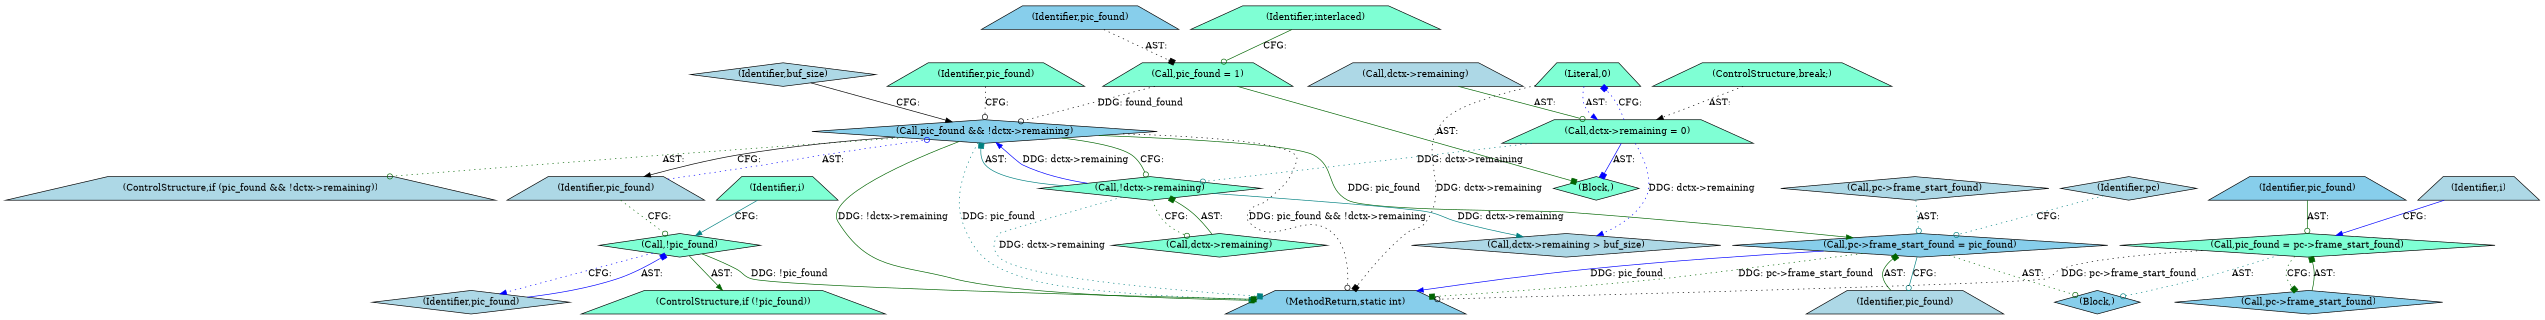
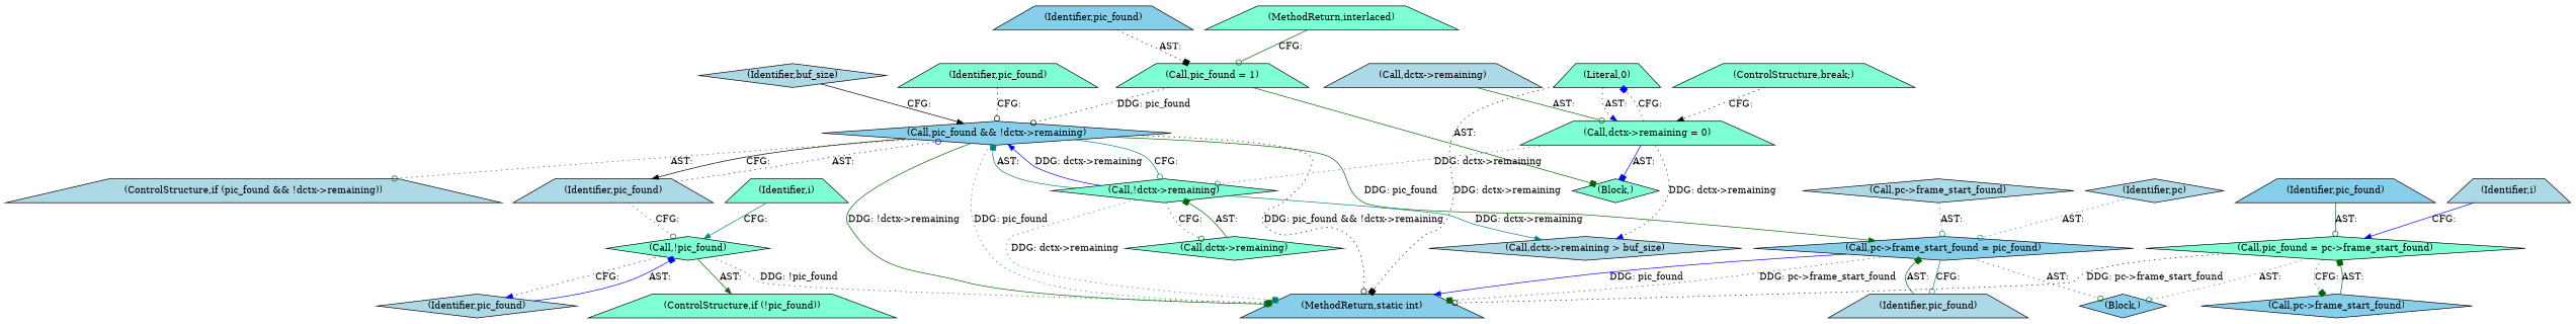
  digraph {
    node [fillcolor=aquamarine shape=trapezium style=filled]
    edge [arrowhead=odot color=darkgreen style=dotted]
    n1 [fillcolor=skyblue label="(Call,pic_found && !dctx->remaining)" shape=diamond]
    n2 [label="(Call,!dctx->remaining)" shape=diamond]
    n3 [fillcolor=skyblue label="(Call,pc->frame_start_found = pic_found)" shape=diamond]
    n4 [fillcolor=lightblue label="(ControlStructure,if (pic_found && !dctx->remaining))"]
    n5 [fillcolor=skyblue label="(MethodReturn,static int)"]
    n6 [fillcolor=lightblue label="(Identifier,pic_found)"]
    n7 [label="(Call,dctx->remaining)" shape=diamond]
    n8 [fillcolor=lightblue label="(Call,dctx->remaining > buf_size)" shape=diamond]
    n9 [fillcolor=skyblue label="(Block,)" shape=diamond]
    n10 [fillcolor=lightblue label="(Identifier,pic_found)"]
    n11 [label="(Call,!pic_found)" shape=diamond]
    n12 [label="(Call,pic_found = 1)"]
    n13 [label="(Block,)" shape=diamond]
    n14 [label="(ControlStructure,if (!pic_found))"]
    n15 [fillcolor=lightblue label="(Identifier,pic_found)" shape=diamond]
    n16 [label="(Call,pic_found = pc->frame_start_found)" shape=diamond]
    n17 [fillcolor=skyblue label="(Call,pc->frame_start_found)" shape=diamond]
    n18 [label="(Call,dctx->remaining = 0)"]
    n19 [label="(Literal,0)"]
    n20 [fillcolor=lightblue label="(Identifier,buf_size)" shape=diamond]
    n21 [fillcolor=lightblue label="(Call,pc->frame_start_found)" shape=diamond]
    n22 [label="(ControlStructure,break;)"]
    n23 [fillcolor=skyblue label="(Identifier,pic_found)"]
    n24 [fillcolor=lightblue label="(Call,dctx->remaining)"]
    n25 [label="(Identifier,pic_found)"]
    n26 [label="(Identifier,i)"]
    n27 [fillcolor=lightblue label="(Identifier,i)"]
    n28 [fillcolor=lightblue label="(Identifier,pc)" shape=diamond]
    n29 [fillcolor=skyblue label="(Identifier,pic_found)"]
-   n30 [label="(Identifier,interlaced)"]
-   n1 -> n2 [label="CFG: " style=solid]
+   n30 [label="(MethodReturn,interlaced)"]
+   n1 -> n2 [color=teal label="CFG: " style=solid]
    n1 -> n3 [arrowhead=normal label="DDG: pic_found" style=solid]
    n1 -> n4 [label="AST: "]
    n1 -> n5 [color=black label="DDG: pic_found && !dctx->remaining"]
    n1 -> n5 [arrowhead=box label="DDG: !dctx->remaining" style=solid]
    n1 -> n5 [arrowhead=normal color=teal label="DDG: pic_found"]
    n1 -> n6 [arrowhead=normal color=black label="CFG: " style=solid]
    n2 -> n1 [arrowhead=box color=teal label="AST: " style=solid]
    n2 -> n1 [arrowhead=normal color=blue label="DDG: dctx->remaining" style=solid]
    n2 -> n5 [arrowhead=box color=teal label="DDG: dctx->remaining"]
    n2 -> n7 [label="CFG: "]
    n2 -> n8 [arrowhead=normal color=teal label="DDG: dctx->remaining" style=solid]
    n3 -> n5 [arrowhead=normal color=blue label="DDG: pic_found" style=solid]
    n3 -> n5 [arrowhead=box label="DDG: pc->frame_start_found"]
    n3 -> n9 [label="AST: "]
    n3 -> n10 [color=teal label="CFG: " style=solid]
    n6 -> n1 [color=blue label="AST: "]
    n6 -> n11 [label="CFG: "]
    n7 -> n2 [arrowhead=box label="AST: " style=solid]
    n10 -> n3 [arrowhead=box label="AST: " style=solid]
-   n11 -> n5 [arrowhead=box label="DDG: !pic_found" style=solid]
+   n11 -> n5 [arrowhead=box label="DDG: !pic_found"]
    n11 -> n14 [arrowhead=normal label="AST: " style=solid]
    n11 -> n15 [arrowhead=normal color=blue label="CFG: "]
-   n12 -> n1 [color=black label="DDG: found_found"]
+   n12 -> n1 [color=black label="DDG: pic_found"]
    n12 -> n13 [arrowhead=box label="AST: " style=solid]
    n15 -> n11 [arrowhead=box color=blue label="AST: " style=solid]
    n16 -> n5 [color=black label="DDG: pc->frame_start_found"]
    n16 -> n9 [color=teal label="AST: "]
    n16 -> n17 [arrowhead=box label="CFG: "]
    n17 -> n16 [arrowhead=box label="AST: " style=solid]
    n18 -> n2 [color=teal label="DDG: dctx->remaining"]
    n18 -> n8 [arrowhead=normal color=blue label="DDG: dctx->remaining"]
    n18 -> n13 [arrowhead=box color=blue label="AST: " style=solid]
    n18 -> n19 [arrowhead=box color=blue label="CFG: "]
    n19 -> n5 [arrowhead=box color=black label="DDG: dctx->remaining"]
    n19 -> n18 [arrowhead=normal color=blue label="AST: "]
    n20 -> n1 [arrowhead=normal color=black label="CFG: " style=solid]
    n21 -> n3 [color=teal label="AST: "]
-   n22 -> n18 [arrowhead=normal color=black label="AST: "]
+   n22 -> n18 [arrowhead=normal color=black label="CFG: "]
    n23 -> n16 [label="AST: " style=solid]
    n24 -> n18 [label="AST: " style=solid]
    n25 -> n1 [color=black label="CFG: "]
    n26 -> n11 [arrowhead=normal color=teal label="CFG: " style=solid]
    n27 -> n16 [arrowhead=normal color=blue label="CFG: " style=solid]
-   n28 -> n3 [color=teal label="CFG: "]
+   n28 -> n3 [color=teal label="AST: "]
    n29 -> n12 [arrowhead=box color=black label="AST: "]
    n30 -> n12 [label="CFG: " style=solid]
  }
